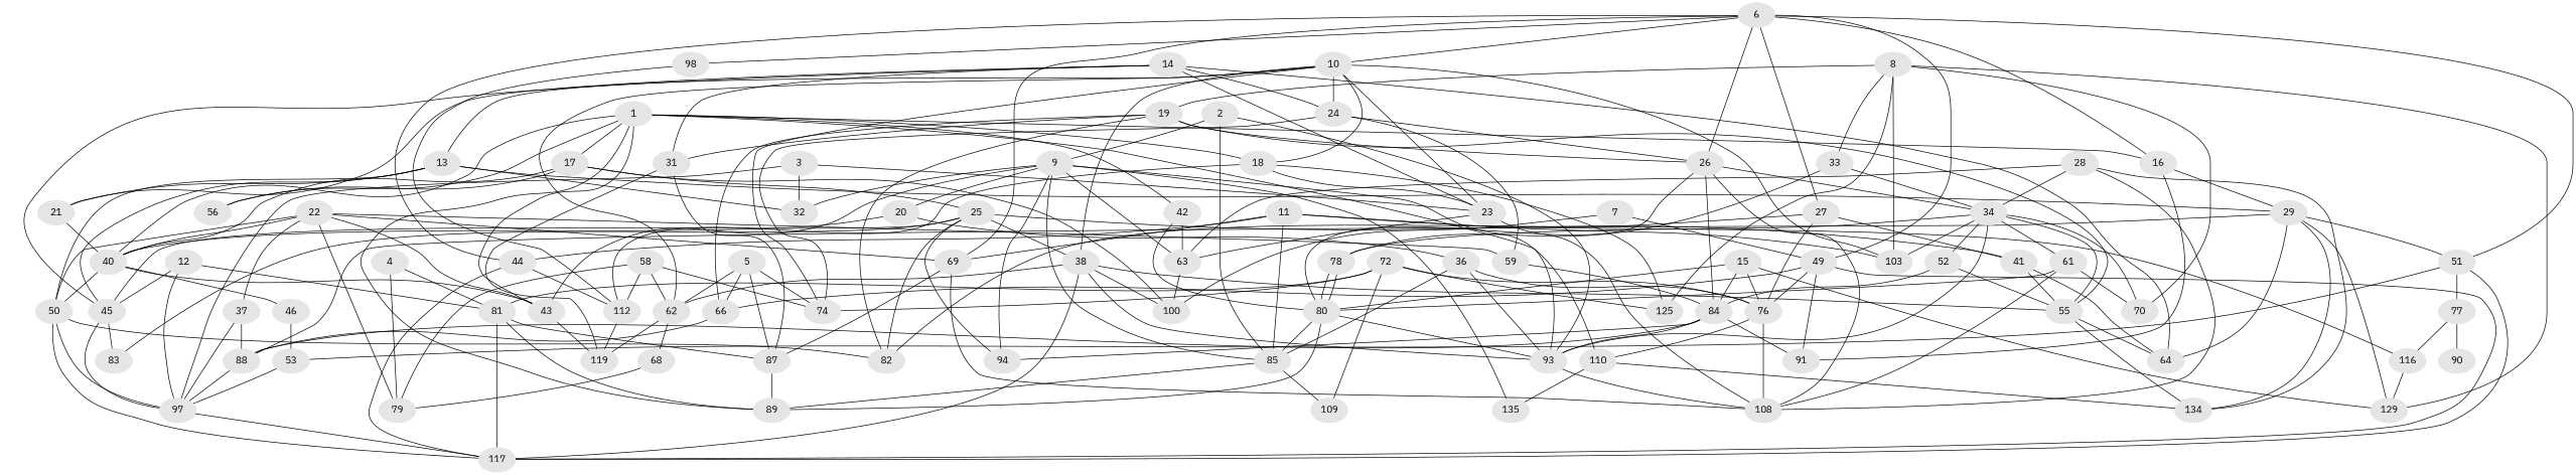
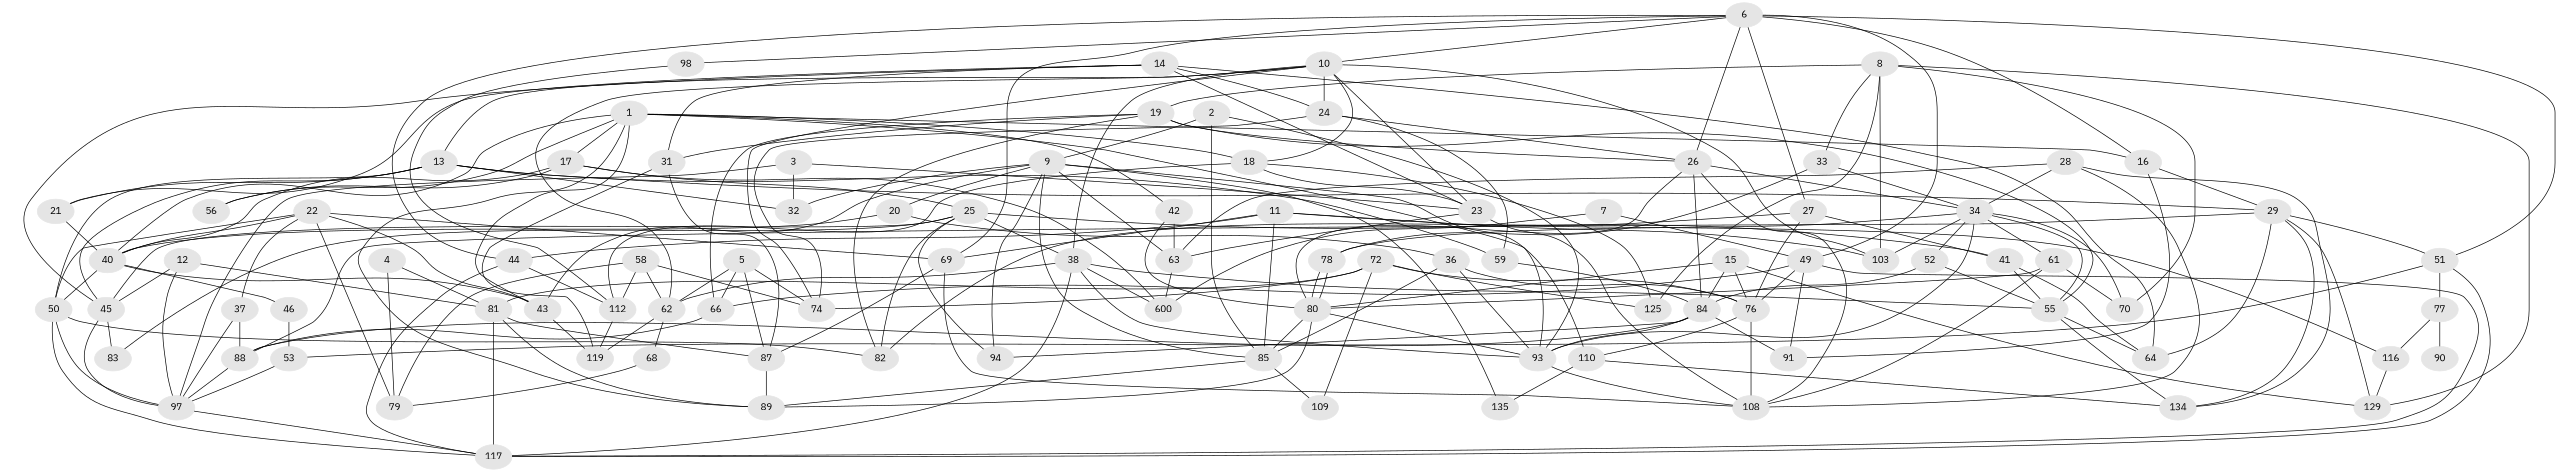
  graph {
    fontname="IBM Plex Sans"
    node [color=gray90 fontname="IBM Plex Sans" style=filled]
    edge [fontname="IBM Plex Sans"]
    1 [super="+75"]
    16
    17 [super="+65"]
    18 [super="+67"]
    40 [super="+57"]
    42
    43 [super="+95"]
    56
    89
    93 [super="+113"]
    29 [super="+47"]
    91
-   100
+   100 [label=600]
    25 [super="+106"]
    23 [super="+107"]
    125
    112
    50 [super="+86"]
    46
    63 [super="+123"]
    80 [super="+115"]
    119 [super="+131"]
    108 [super="+128"]
    9 [super="+73"]
    85 [super="+101"]
    32
    20
    94
    110
    135
    2
    109
    3
    97 [super="+111"]
    117 [super="+122"]
    4
    79
    81 [super="+104"]
    87
    5 [super="+120"]
    62
    66
    74 [super="+102"]
    68
    88 [super="+92"]
    6 [super="+48"]
    10 [super="+30"]
    26 [super="+124"]
    27
    44
    49 [super="+126"]
    51 [super="+130"]
    69 [super="+105"]
    98
    103
    13 [super="+137"]
    24 [super="+127"]
    38 [super="+39"]
    84
    34 [super="+71"]
    76 [super="+114"]
    82 [super="+133"]
    41
    53
    77
    7
    8 [super="+136"]
    19 [super="+96"]
    33
    70
    129
    31
    55 [super="+99"]
    78
    36
    134
    45 [super="+54"]
    21
    59
    11 [super="+35"]
    116
    83
    12
    64 [super="+132"]
    14
    15
    22 [super="+118"]
    37
    52
    61 [super="+121"]
    28
    90
    58
    72
    1 -- 16
    1 -- 17
    1 -- 18
    1 -- 40
    1 -- 42
    1 -- 43
    1 -- 56
    1 -- 89
    1 -- 93
    16 -- 29
    16 -- 91
    17 -- 40
    17 -- 56
    17 -- 100
    17 -- 25
    18 -- 23
    18 -- 125
    18 -- 112
    40 -- 43
    40 -- 50
    40 -- 46
    42 -- 63
    42 -- 80
    43 -- 119
    93 -- 108
    29 -- 88
    29 -- 51
    29 -- 129
    29 -- 134
    29 -- 64
    25 -- 94
    25 -- 38
    25 -- 82
    25 -- 41
    25 -- 45
    25 -- 83
    23 -- 63
    23 -- 108
    112 -- 119
    50 -- 97
    50 -- 117
    50 -- 82
    46 -- 53
    63 -- 100
    80 -- 89
    80 -- 93
    80 -- 85
    9 -- 43
    9 -- 63
    9 -- 85
    9 -- 32
    9 -- 20
    9 -- 94
    9 -- 110
    9 -- 135
    85 -- 89
    85 -- 109
    20 -- 40
    20 -- 36
    110 -- 135
    110 -- 134
    2 -- 93
    2 -- 9
    2 -- 85
    3 -- 23
    3 -- 32
    3 -- 97
    97 -- 117
    4 -- 79
    4 -- 81
    81 -- 89
    81 -- 117
    81 -- 87
    87 -- 89
    5 -- 87
    5 -- 62
    5 -- 66
    5 -- 74
    62 -- 119
    62 -- 68
    66 -- 88
    68 -- 79
    88 -- 97
    6 -- 16
    6 -- 10
    6 -- 26
    6 -- 27
    6 -- 44
    6 -- 49
    6 -- 51
    6 -- 69
    6 -- 98
    10 -- 18
    10 -- 23
    10 -- 62
    10 -- 74
    10 -- 103
    10 -- 13
    10 -- 24
    10 -- 38
    26 -- 80
    26 -- 108
    26 -- 84
    26 -- 34
    27 -- 76
    27 -- 82
    27 -- 41
    44 -- 112
    44 -- 117
    49 -- 91
    49 -- 117
    49 -- 66
    49 -- 76
    51 -- 117
    51 -- 53
    51 -- 77
    69 -- 108
    69 -- 87
    98 -- 112
    13 -- 29
    13 -- 50
    13 -- 32
    13 -- 45
    13 -- 21
-   22 -- 59
+   13 -- 59
    24 -- 74
    24 -- 26
    24 -- 59
    38 -- 93
    38 -- 100
    38 -- 117
    38 -- 62
    38 -- 55
    84 -- 93
    84 -- 91
    84 -- 94
    84 -- 88
    34 -- 93
    34 -- 103
    34 -- 70
    34 -- 55
    34 -- 78
    34 -- 52
    34 -- 61
    76 -- 108
    76 -- 110
    41 -- 55
    41 -- 64
    53 -- 97
    77 -- 116
    77 -- 90
    7 -- 100
    7 -- 49
    8 -- 125
    8 -- 103
    8 -- 19
    8 -- 33
    8 -- 70
    8 -- 129
    19 -- 66
    19 -- 26
    19 -- 82
    19 -- 31
    19 -- 55
    33 -- 34
    33 -- 78
    31 -- 119
    31 -- 87
    55 -- 134
    55 -- 64
    78 -- 80
    78 -- 80
    36 -- 93
    36 -- 85
    36 -- 76
    45 -- 97
    45 -- 83
    21 -- 40
    59 -- 84
    11 -- 85
    11 -- 44
    11 -- 69
    11 -- 103
    11 -- 116
    116 -- 129
    12 -- 97 [weight=2]
    12 -- 81
    12 -- 45
    14 -- 23
    14 -- 24
    14 -- 31
    14 -- 45
    14 -- 21
    14 -- 64
    15 -- 80
    15 -- 84
    15 -- 76
    15 -- 129
    22 -- 40
    22 -- 43
    22 -- 50
    22 -- 79
    22 -- 69
    22 -- 37
    37 -- 97
    37 -- 88 [weight=2]
    52 -- 84
    52 -- 55
    61 -- 80
    61 -- 108
    61 -- 70
    28 -- 63
    28 -- 108
    28 -- 34
    28 -- 134
    58 -- 112
    58 -- 79
    58 -- 62
    58 -- 74
    72 -- 125
    72 -- 109
    72 -- 81
    72 -- 74
    72 -- 76
  }
